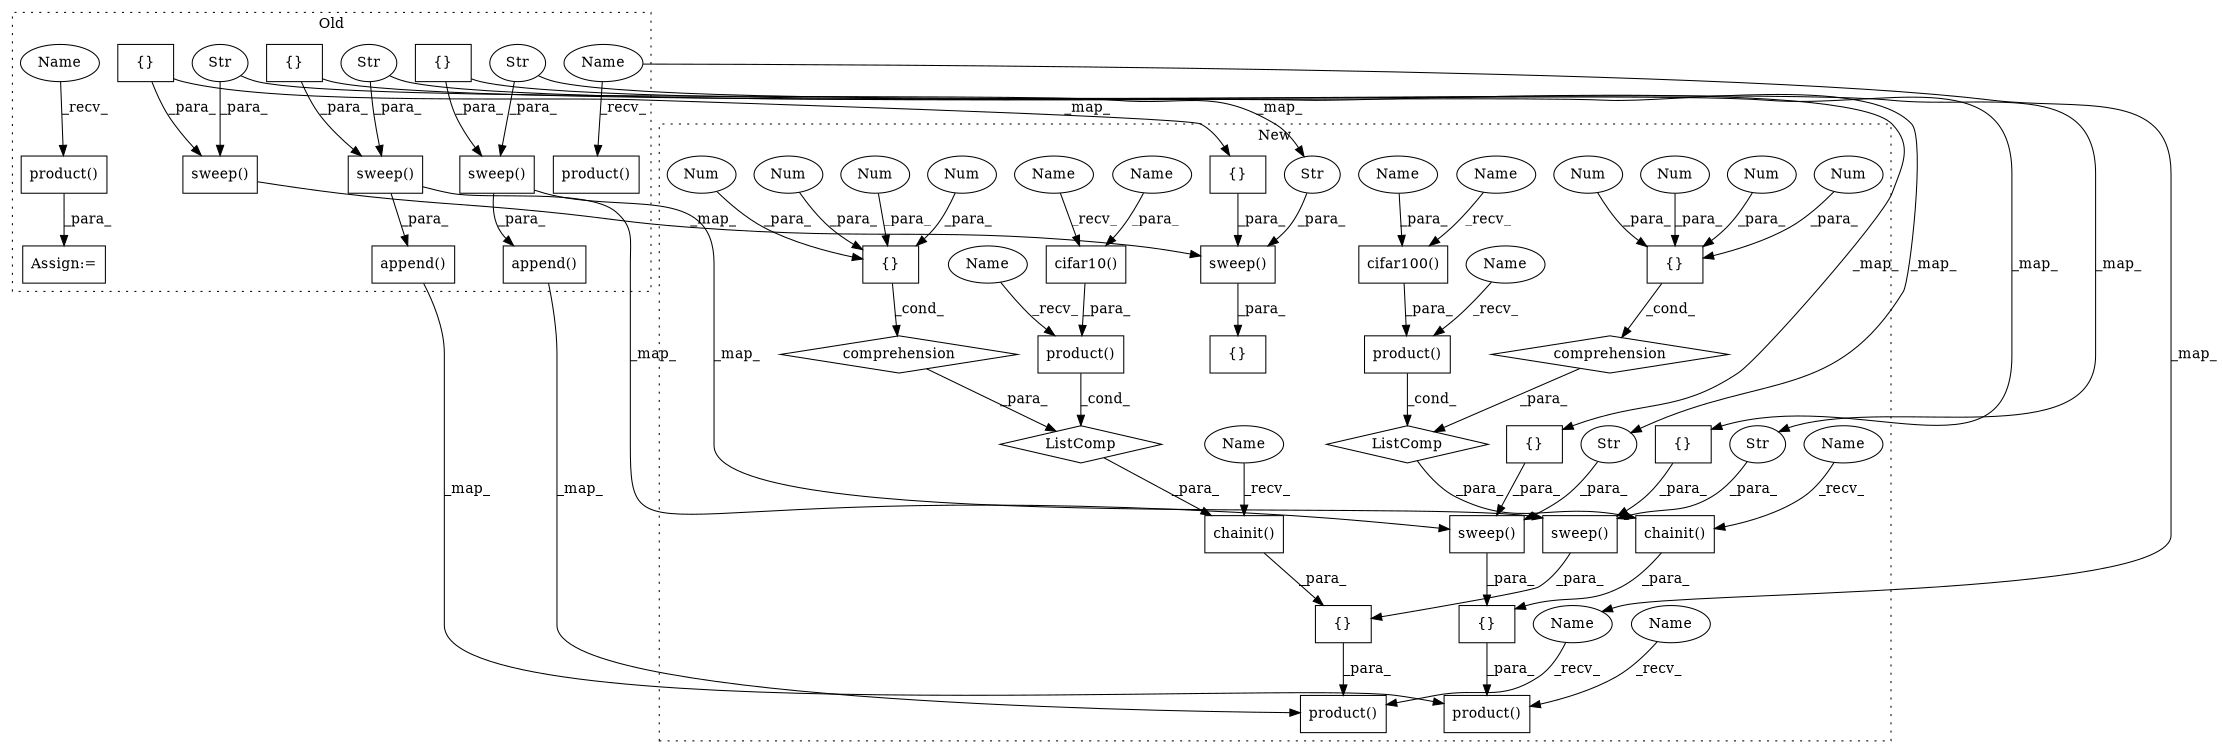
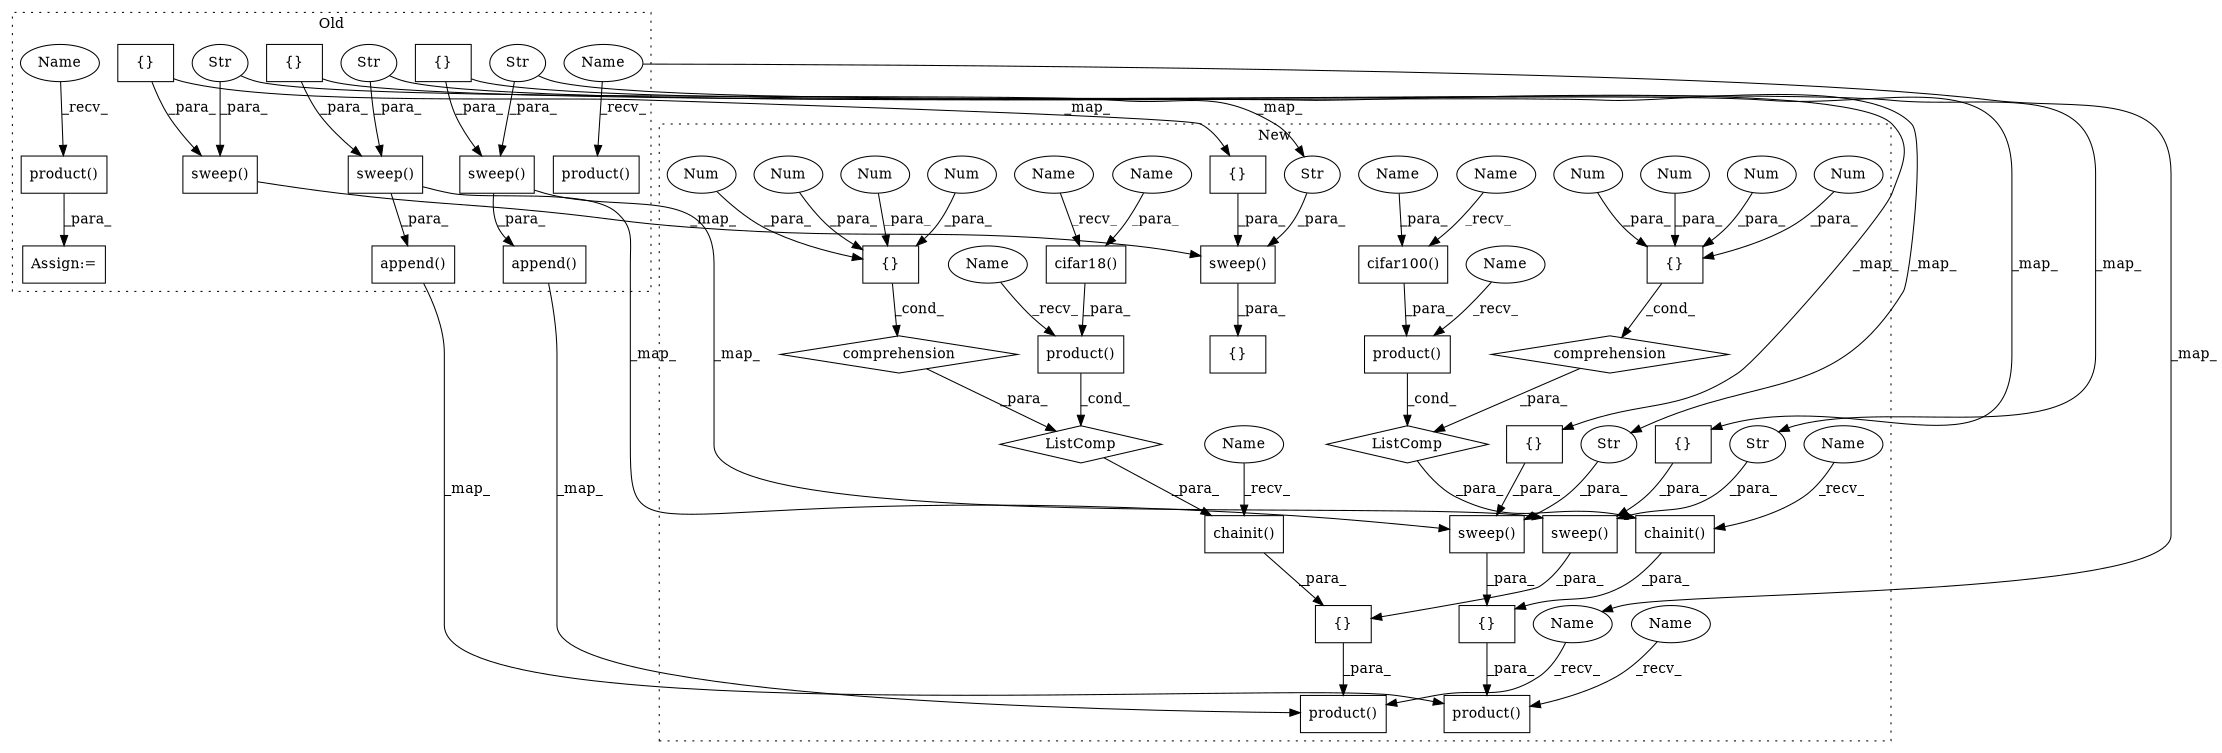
  digraph {
    node [a=75 l=3 shape=box]
    n1 [l="14,1" label="product()" s="4940,4968"]
    n2 [l="12,1" label="sweep()" s="4666,4722"]
    n3 [a=59 l="1,0" label="{}" s="4696,4721"]
    n4 [l="31,1" label="append()" s="4635,4723"]
    n5 [a=66 l=16 label=Str s=4678 shape=ellipse]
    n6 [a=68 label="Assign:=" s=4937]
    n7 [l="12,1" label="sweep()" s="4473,4529"]
    n8 [a=59 l="1,0" label="{}" s="4503,4528"]
    n9 [l="12,1" label="sweep()" s="4861,4916"]
    n10 [a=59 l="1,0" label="{}" s="4891,4915"]
    n11 [a=66 l=16 label=Str s=4485 shape=ellipse]
    n12 [a=66 l=16 label=Str s=4873 shape=ellipse]
    n13 [l="14,1" label="product()" s="4552,4579"]
    n14 [l="30,1" label="append()" s="4443,4530"]
    n15 [a=87 l=5 label=Name s=4552 shape=ellipse]
    n16 [a=87 l=5 label=Name s=4940 shape=ellipse]
    n17 [l="14,1" label="chainit()" s="4732,4899"]
    n18 [l="14,1" label="product()" s="4756,4854"]
    n19 [l="12,1" label="sweep()" s="4970,5026"]
    n20 [a=59 l="10,0" label="{}" s="4936,5027"]
    n21 [a=59 l="1,0" label="{}" s="5000,5025"]
    n22 [a=106 l=153 label=ListComp s=4746 shape=diamond]
    n23 [a=59 l="1,0" label="{}" s="4873,4892"]
    n24 [a=76 label=Num s=4889 shape=ellipse]
    n25 [a=76 label=Num s=4874 shape=ellipse]
    n26 [a=76 label=Num s=4884 shape=ellipse]
    n27 [a=76 label=Num s=4879 shape=ellipse]
    n28 [a=45 label=comprehension s=4864 shape=diamond]
    n29 [l="14,1" label="product()" s="4922,5033"]
    n30 [a=66 l=16 label=Str s=4982 shape=ellipse]
    n31 [l="12,1" label="sweep()" s="4650,4706"]
    n32 [a=59 l="10,0" label="{}" s="4617,4707"]
    n33 [a=59 l="1,0" label="{}" s="4680,4705"]
    n34 [a=106 l=152 label=ListComp s=4429 shape=diamond]
    n35 [a=59 l="1,0" label="{}" s="4555,4574"]
    n36 [a=76 label=Num s=4566 shape=ellipse]
    n37 [a=76 label=Num s=4556 shape=ellipse]
    n38 [a=76 label=Num s=4561 shape=ellipse]
    n39 [a=76 label=Num s=4571 shape=ellipse]
    n40 [a=45 label=comprehension s=4546 shape=diamond]
    n41 [l="12,1" label="sweep()" s="5289,5344"]
    n42 [a=59 l="8,0" label="{}" s="5259,5345"]
    n43 [a=59 l="1,0" label="{}" s="5319,5343"]
    n44 [l="14,1" label="chainit()" s="4415,4581"]
    n45 [a=66 l=16 label=Str s=4662 shape=ellipse]
    n46 [a=66 l=16 label=Str s=5301 shape=ellipse]
    n47 [l="14,1" label="product()" s="4439,4536"]
    n48 [l="14,1" label="product()" s="4603,4708"]
-   n49 [l="33,45" label="cifar10()" s="4453,4491"]
+   n49 [l="33,45" label="cifar18()" s="4453,4491"]
    n50 [l="34,45" label="cifar100()" s="4770,4809"]
    n51 [a=87 l=11 label=Name s=4770 shape=ellipse]
    n52 [a=87 l=11 label=Name s=4453 shape=ellipse]
    n53 [a=87 l=5 label=Name s=4439 shape=ellipse]
    n54 [a=87 l=5 label=Name s=4804 shape=ellipse]
    n55 [a=87 l=5 label=Name s=4486 shape=ellipse]
    n56 [a=87 l=5 label=Name s=4732 shape=ellipse]
    n57 [a=87 l=5 label=Name s=4922 shape=ellipse]
    n58 [a=87 l=5 label=Name s=4603 shape=ellipse]
    n59 [a=87 l=5 label=Name s=4756 shape=ellipse]
    n60 [a=87 l=5 label=Name s=4415 shape=ellipse]
    subgraph cluster_1 {
      label=Old
      style=dotted
      n1
      n2
      n3
      n4
      n5
      n6
      n7
      n8
      n9
      n10
      n11
      n12
      n13
      n14
      n15
      n16
    }
    subgraph cluster_2 {
      label=New
      style=dotted
      n17
      n18
      n19
      n20
      n21
      n22
      n23
      n24
      n25
      n26
      n27
      n28
      n29
      n30
      n31
      n32
      n33
      n34
      n35
      n36
      n37
      n38
      n39
      n40
      n41
      n42
      n43
      n44
      n45
      n46
      n47
      n48
      n49
      n50
      n51
      n52
      n53
      n54
      n55
      n56
      n57
      n58
      n59
      n60
    }
    n1 -> n6 [label=_para_]
    n2 -> n4 [label=_para_]
    n2 -> n19 [label=_map_]
    n3 -> n2 [label=_para_]
    n3 -> n21 [label=_map_]
    n4 -> n29 [label=_map_]
    n5 -> n2 [label=_para_]
    n5 -> n30 [label=_map_]
    n7 -> n14 [label=_para_]
    n7 -> n31 [label=_map_]
    n8 -> n7 [label=_para_]
    n8 -> n33 [label=_map_]
    n9 -> n41 [label=_map_]
    n10 -> n9 [label=_para_]
    n10 -> n43 [label=_map_]
    n11 -> n7 [label=_para_]
    n11 -> n45 [label=_map_]
    n12 -> n9 [label=_para_]
    n12 -> n46 [label=_map_]
    n14 -> n48 [label=_map_]
    n15 -> n13 [label=_recv_]
    n15 -> n58 [label=_map_]
    n16 -> n1 [label=_recv_]
    n17 -> n20 [label=_para_]
    n18 -> n22 [label=_cond_]
    n19 -> n20 [label=_para_]
    n20 -> n29 [label=_para_]
    n21 -> n19 [label=_para_]
    n22 -> n17 [label=_para_]
    n23 -> n28 [label=_cond_]
    n24 -> n23 [label=_para_]
    n25 -> n23 [label=_para_]
    n26 -> n23 [label=_para_]
    n27 -> n23 [label=_para_]
    n28 -> n22 [label=_para_]
    n30 -> n19 [label=_para_]
    n31 -> n32 [label=_para_]
    n32 -> n48 [label=_para_]
    n33 -> n31 [label=_para_]
    n34 -> n44 [label=_para_]
    n35 -> n40 [label=_cond_]
    n36 -> n35 [label=_para_]
    n37 -> n35 [label=_para_]
    n38 -> n35 [label=_para_]
    n39 -> n35 [label=_para_]
    n40 -> n34 [label=_para_]
    n41 -> n42 [label=_para_]
    n43 -> n41 [label=_para_]
    n44 -> n32 [label=_para_]
    n45 -> n31 [label=_para_]
    n46 -> n41 [label=_para_]
    n47 -> n34 [label=_cond_]
    n49 -> n47 [label=_para_]
    n50 -> n18 [label=_para_]
    n51 -> n50 [label=_recv_]
    n52 -> n49 [label=_recv_]
    n53 -> n47 [label=_recv_]
    n54 -> n50 [label=_para_]
    n55 -> n49 [label=_para_]
    n56 -> n17 [label=_recv_]
    n57 -> n29 [label=_recv_]
    n58 -> n48 [label=_recv_]
    n59 -> n18 [label=_recv_]
    n60 -> n44 [label=_recv_]
  }
